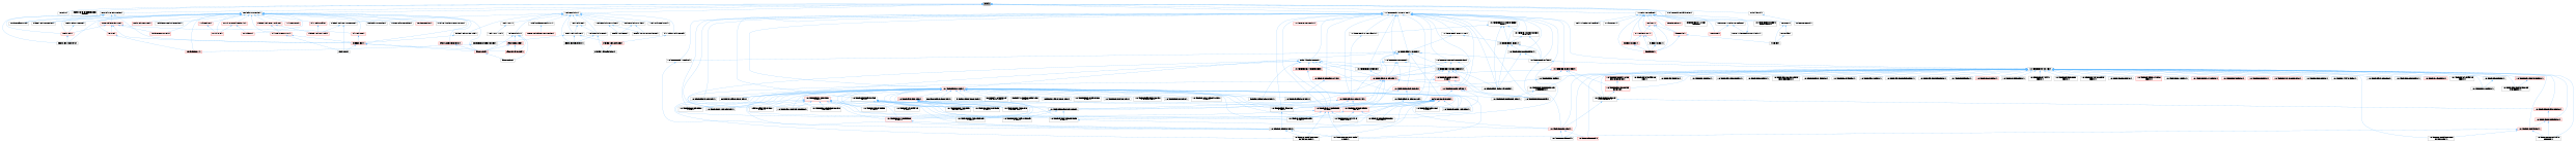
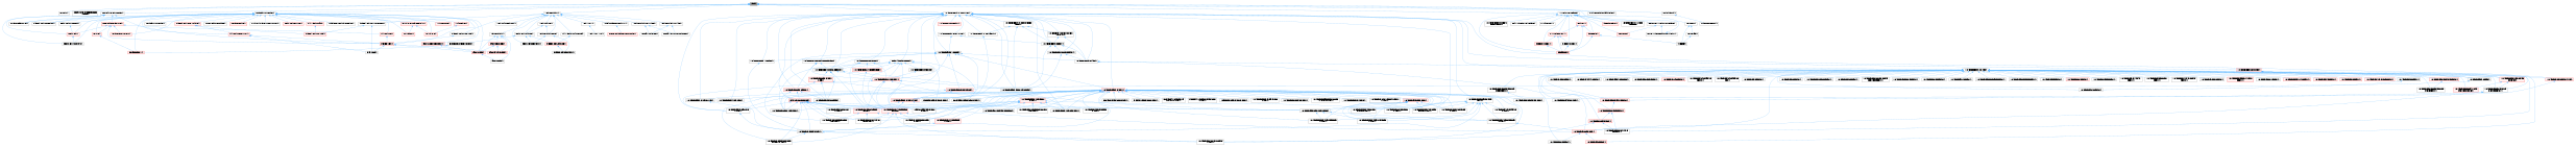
  digraph {
    node [color=grey40 fillcolor=white fontname=Helvetica fontsize=10 shape=box style=filled]
    edge [color=steelblue1 dir=back fontname=Helvetica fontsize=10 labelfontname=Helvetica labelfontsize=10 style=solid]
    n1 [color=gray40 fillcolor=grey60 fontcolor=black height=0.2 label="Find.h" width=0.4]
    n2 [height=0.2 label="Contains.h" width=0.4]
    n3 [height=0.2 label="IPlatformFileManagedStorage\lWrapper.h" width=0.4]
    n4 [height=0.2 label="MeshDescription.h" width=0.4]
    n5 [height=0.2 label="MovieSceneEntitySystemTypes.h" width=0.4]
    n6 [height=0.2 label="NumericTypeInterface.h" width=0.4]
    n7 [height=0.2 label="PerPlatformProperties.h" width=0.4]
    n8 [height=0.2 label="PerQualityLevelProperties.h" width=0.4]
    n9 [height=0.2 label="RuntimeSpatialHashGridHelper.h" width=0.4]
    n10 [height=0.2 label="ToolBuilderUtil.h" width=0.4]
    n11 [height=0.2 label="Transactor.h" width=0.4]
    n12 [height=0.2 label="HairDescription.h" width=0.4]
    n13 [height=0.2 label="MeshAttributePaintTool.h" width=0.4]
    n14 [height=0.2 label="MeshAttributes.h" width=0.4]
    n15 [height=0.2 label="MeshDescriptionBase.h" width=0.4]
    n16 [height=0.2 label="StaticMeshDescription.h" width=0.4]
    n17 [height=0.2 label="StaticMeshAttributes.h" width=0.4]
    n18 [height=0.2 label="MeshAutoUV.h" width=0.4]
    n19 [height=0.2 label="MeshDescriptionCommitter.h" width=0.4]
    n20 [height=0.2 label="MeshDescriptionProvider.h" width=0.4]
    n21 [height=0.2 label="ModelingObjectsCreationAPI.h" width=0.4]
    n22 [height=0.2 label="SkeletalMeshLODImporterData.h" width=0.4]
    n23 [height=0.2 label="SkeletalMeshSourceModel.h" width=0.4]
    n24 [height=0.2 label="SkinWeightsAttributesRef.h" width=0.4]
    n25 [height=0.2 label="EntityAllocationIterator.h" width=0.4]
    n26 [color=red fillcolor="#FFF0F0" height=0.2 label="MovieScenePreAnimatedState\lStorage.h" width=0.4]
    n27 [height=0.2 label="IMovieSceneTaskScheduler.h" width=0.4]
    n28 [height=0.2 label="MovieSceneEntityFactoryTemplates.h" width=0.4]
    n29 [height=0.2 label="MovieSceneEntityGrouping\lSystem.h" width=0.4]
    n30 [height=0.2 label="MovieSceneInterrogatedProperty\lInstantiator.h" width=0.4]
    n31 [height=0.2 label="MovieSceneComponentAccessors.h" width=0.4]
    n32 [height=0.2 label="MovieScenePartialProperties.h" width=0.4]
    n33 [color=red fillcolor="#FFF0F0" height=0.2 label="MovieScenePropertyRegistry.h" width=0.4]
    n34 [height=0.2 label="MovieSceneTrackInstanceSystem.h" width=0.4]
    n35 [height=0.2 label="IMovieSceneEntityProvider.h" width=0.4]
    n36 [color=red fillcolor="#FFF0F0" height=0.2 label="MovieSceneEntitySystemLinker.h" width=0.4]
    n37 [height=0.2 label="MovieSceneEntitySystemRunner.h" width=0.4]
    n38 [height=0.2 label="MovieSceneCachedEntityFilter\lResult.h" width=0.4]
    n39 [height=0.2 label="MovieSceneComponentPtr.h" width=0.4]
    n40 [height=0.2 label="MovieSceneComponentRegistry.h" width=0.4]
    n41 [height=0.2 label="MovieSceneEntityBuilder.h" width=0.4]
    n42 [height=0.2 label="MovieSceneEntityFactory.h" width=0.4]
    n43 [height=0.2 label="MovieSceneEntityFactoryTypes.h" width=0.4]
    n44 [height=0.2 label="MovieSceneEntityManager.h" width=0.4]
    n45 [height=0.2 label="MovieSceneEntityMutations.h" width=0.4]
    n46 [color=red fillcolor="#FFF0F0" height=0.2 label="MovieSceneEntitySystem.h" width=0.4]
    n47 [height=0.2 label="MovieSceneRootInstantiator\lSystem.h" width=0.4]
    n48 [height=0.2 label="MovieSceneEvalTimeSystem.h" width=0.4]
    n49 [height=0.2 label="MovieSceneEntitySystemDirected\lGraph.h" width=0.4]
    n50 [height=0.2 label="MovieSceneEntitySystemGraphs.h" width=0.4]
    n51 [height=0.2 label="MovieSceneMutualComponent\lInclusivity.h" width=0.4]
    n52 [color=red fillcolor="#FFF0F0" height=0.2 label="MovieSceneEvaluationField.h" width=0.4]
    n53 [color=red fillcolor="#FFF0F0" height=0.2 label="MovieSceneInterrogationLinker.h" width=0.4]
    n54 [color=red fillcolor="#FFF0F0" height=0.2 label="MovieSceneInterrogation.h" width=0.4]
    n55 [height=0.2 label="MovieSceneSystemTaskDependencies.h" width=0.4]
    n56 [color=red fillcolor="#FFF0F0" height=0.2 label="ISequencer.h" width=0.4]
    n57 [height=0.2 label="ISequencerNumericTypeInterface.h" width=0.4]
    n58 [height=0.2 label="MovieSceneSectionDetails\lCustomization.h" width=0.4]
    n59 [height=0.2 label="PerlinNoiseChannelInterface.h" width=0.4]
    n60 [height=0.2 label="SAudioTextBox.h" width=0.4]
    n61 [color=red fillcolor="#FFF0F0" height=0.2 label="SNumericEntryBox.h" width=0.4]
    n62 [color=red fillcolor="#FFF0F0" height=0.2 label="SRotatorInputBox.h" width=0.4]
    n63 [color=red fillcolor="#FFF0F0" height=0.2 label="SlateExtras.h" width=0.4]
    n64 [height=0.2 label="SVectorInputBox.h" width=0.4]
    n65 [color=red fillcolor="#FFF0F0" height=0.2 label="SSpinBox.h" width=0.4]
    n66 [color=red fillcolor="#FFF0F0" height=0.2 label="SlateBasics.h" width=0.4]
    n67 [color=red fillcolor="#FFF0F0" height=0.2 label="SlateSharedPCH.h" width=0.4]
    n68 [height=0.2 label="VariablePrecisionNumeric\lInterface.h" width=0.4]
    n69 [color=red fillcolor="#FFF0F0" height=0.2 label="GroomAsset.h" width=0.4]
    n70 [color=red fillcolor="#FFF0F0" height=0.2 label="LandscapeProxy.h" width=0.4]
    n71 [color=red fillcolor="#FFF0F0" height=0.2 label="SkeletalMesh.h" width=0.4]
    n72 [color=red fillcolor="#FFF0F0" height=0.2 label="AnimSequence.h" width=0.4]
    n73 [color=red fillcolor="#FFF0F0" height=0.2 label="AudioSettings.h" width=0.4]
    n74 [color=red fillcolor="#FFF0F0" height=0.2 label="SoundWave.h" width=0.4]
    n75 [color=red fillcolor="#FFF0F0" height=0.2 label="GroomAssetInterpolation.h" width=0.4]
    n76 [color=red fillcolor="#FFF0F0" height=0.2 label="LandscapeComponent.h" width=0.4]
    n77 [height=0.2 label="LandscapeGrassType.h" width=0.4]
    n78 [height=0.2 label="PerPlatformProperties.h" width=0.4]
    n79 [height=0.2 label="PropertyEditorTestObject.h" width=0.4]
    n80 [color=red fillcolor="#FFF0F0" height=0.2 label="RendererSettings.h" width=0.4]
    n81 [height=0.2 label="RuntimeVirtualTextureComponent.h" width=0.4]
    n82 [height=0.2 label="SkeletalMeshLODSettings.h" width=0.4]
    n83 [color=red fillcolor="#FFF0F0" height=0.2 label="SkeletalMeshVertexAttribute.h" width=0.4]
    n84 [color=red fillcolor="#FFF0F0" height=0.2 label="SkinnedAssetCommon.h" width=0.4]
    n85 [color=red fillcolor="#FFF0F0" height=0.2 label="SkinWeightProfile.h" width=0.4]
    n86 [color=red fillcolor="#FFF0F0" height=0.2 label="SkinnedAsset.h" width=0.4]
    n87 [color=red fillcolor="#FFF0F0" height=0.2 label="SoundClass.h" width=0.4]
    n88 [color=red fillcolor="#FFF0F0" height=0.2 label="SoundWaveLoadingBehavior.h" width=0.4]
    n89 [color=red fillcolor="#FFF0F0" height=0.2 label="StaticMesh.h" width=0.4]
    n90 [height=0.2 label="StaticMeshImportUtils.h" width=0.4]
    n91 [color=red fillcolor="#FFF0F0" height=0.2 label="StaticMeshResources.h" width=0.4]
    n92 [height=0.2 label="StaticMeshSourceData.h" width=0.4]
    n93 [color=red fillcolor="#FFF0F0" height=0.2 label="Texture.h" width=0.4]
    n94 [height=0.2 label="VariableFrameStrippingSettings.h" width=0.4]
    n95 [color=red fillcolor="#FFF0F0" height=0.2 label="StreamableRenderAsset.h" width=0.4]
    n96 [height=0.2 label="ProjectToTargetTool.h" width=0.4]
    n97 [height=0.2 label="UnrealEd.h" width=0.4]
    n98 [height=0.2 label="TransBuffer.h" width=0.4]
    n99 [height=0.2 label="GroomCache.h" width=0.4]
    n100 [color=red fillcolor="#FFF0F0" height=0.2 label="GroomBindingAsset.h" width=0.4]
    n101 [color=red fillcolor="#FFF0F0" height=0.2 label="GroomResources.h" width=0.4]
    n102 [height=0.2 label="SkeletalMeshDescription.h" width=0.4]
    n103 [height=0.2 label="LandscapeNaniteComponent.h" width=0.4]
    n104 [color=red fillcolor="#FFF0F0" height=0.2 label="SkeletalMeshAttributes.h" width=0.4]
    n105 [height=0.2 label="MeshAutoUVImpl.h" width=0.4]
    n106 [height=0.2 label="DataflowComponentToolTarget.h" width=0.4]
    n107 [height=0.2 label="DataflowToolTarget.h" width=0.4]
    n108 [color=red fillcolor="#FFF0F0" height=0.2 label="CreateMeshObjectTypeProperties.h" width=0.4]
    n109 [height=0.2 label="SkelImport.h" width=0.4]
    n110 [color=red fillcolor="#FFF0F0" height=0.2 label="SkeletalMeshLODModel.h" width=0.4]
    n111 [height=0.2 label="DoubleChannelEvaluatorSystem.h" width=0.4]
    n112 [height=0.2 label="FloatChannelEvaluatorSystem.h" width=0.4]
    n113 [color=red fillcolor="#FFF0F0" height=0.2 label="IMovieScenePreAnimatedStorage.h" width=0.4]
    n114 [color=red fillcolor="#FFF0F0" height=0.2 label="MovieSceneEntitySystemTask.h" width=0.4]
    n115 [height=0.2 label="MovieScenePropertyInstantiator.h" width=0.4]
    n116 [height=0.2 label="WeightAndEasingEvaluator\lSystem.h" width=0.4]
    n117 [height=0.2 label="MovieSceneComponentMaterial\lSystem.h" width=0.4]
    n118 [height=0.2 label="MovieSceneCustomPrimitive\lDataSystem.h" width=0.4]
    n119 [height=0.2 label="MovieSceneMaterialParameter\lCollectionSystem.h" width=0.4]
    n120 [height=0.2 label="MovieSceneMaterialParameter\lSystem.h" width=0.4]
    n121 [color=red fillcolor="#FFF0F0" height=0.2 label="MovieScenePreAnimatedState\lSystem.h" width=0.4]
    n122 [height=0.2 label="MovieSceneMaterialSystem.h" width=0.4]
    n123 [color=red fillcolor="#FFF0F0" height=0.2 label="MovieSceneOverlappingEntity\lTracker.h" width=0.4]
    n124 [color=red fillcolor="#FFF0F0" height=0.2 label="MovieScenePropertySystem\lTypes.h" width=0.4]
    n125 [color=red fillcolor="#FFF0F0" height=0.2 label="BuiltInComponentTypes.h" width=0.4]
    n126 [color=red fillcolor="#FFF0F0" height=0.2 label="MovieScenePropertyTrack.h" width=0.4]
    n127 [height=0.2 label="MovieSceneDoubleTrack.h" width=0.4]
    n128 [color=red fillcolor="#FFF0F0" height=0.2 label="MovieSceneFloatTrack.h" width=0.4]
    n129 [height=0.2 label="IMovieSceneEntityDecorator.h" width=0.4]
    n130 [height=0.2 label="MovieScene3DAttachSection.h" width=0.4]
    n131 [color=red fillcolor="#FFF0F0" height=0.2 label="MovieScene3DTransformSection.h" width=0.4]
    n132 [color=red fillcolor="#FFF0F0" height=0.2 label="MovieSceneParameterSection.h" width=0.4]
    n133 [height=0.2 label="MovieSceneCustomPrimitive\lDataTrack.h" width=0.4]
    n134 [color=red fillcolor="#FFF0F0" height=0.2 label="MovieSceneMaterialTrack.h" width=0.4]
-   n135 [height=0.2 label="MovieSceneMaterialParameter\lCollectionTrack.h" width=0.4]
    n136 [color=red fillcolor="#FFF0F0" height=0.2 label="MovieSceneAudioSection.h" width=0.4]
    n137 [height=0.2 label="MovieSceneBindingLifetime\lSection.h" width=0.4]
    n138 [height=0.2 label="MovieSceneBindingLifetime\lTrack.h" width=0.4]
    n139 [height=0.2 label="MovieSceneByteSection.h" width=0.4]
    n140 [height=0.2 label="MovieSceneCVarSection.h" width=0.4]
    n141 [height=0.2 label="MovieSceneCameraCutSection.h" width=0.4]
    n142 [color=red fillcolor="#FFF0F0" height=0.2 label="MovieSceneCameraShakeSection.h" width=0.4]
    n143 [height=0.2 label="MovieSceneCameraShakeSource\lShakeSection.h" width=0.4]
    n144 [height=0.2 label="MovieSceneCameraShakeSource\lTriggerSection.h" width=0.4]
    n145 [color=red fillcolor="#FFF0F0" height=0.2 label="MovieSceneChannelOverride\lContainer.h" width=0.4]
    n146 [color=red fillcolor="#FFF0F0" height=0.2 label="MovieSceneFloatPerlinNoise\lChannelContainer.h" width=0.4]
    n147 [height=0.2 label="MovieSceneSectionChannel\lOverrideRegistry.h" width=0.4]
    n148 [height=0.2 label="MovieSceneColorSection.h" width=0.4]
    n149 [height=0.2 label="MovieSceneComponentMaterial\lParameterSection.h" width=0.4]
    n150 [height=0.2 label="MovieSceneDataLayerSection.h" width=0.4]
    n151 [height=0.2 label="MovieSceneDoubleSection.h" width=0.4]
    n152 [height=0.2 label="MovieSceneEntityLedger.h" width=0.4]
    n153 [height=0.2 label="MovieSceneEnumSection.h" width=0.4]
    n154 [height=0.2 label="MovieSceneEventRepeaterSection.h" width=0.4]
    n155 [height=0.2 label="MovieSceneEventTriggerSection.h" width=0.4]
    n156 [height=0.2 label="MovieSceneFadeSection.h" width=0.4]
    n157 [height=0.2 label="MovieSceneFloatSection.h" width=0.4]
    n158 [height=0.2 label="MovieSceneSlomoSection.h" width=0.4]
    n159 [color=red fillcolor="#FFF0F0" height=0.2 label="MovieSceneHookSection.h" width=0.4]
    n160 [height=0.2 label="MovieSceneIntegerSection.h" width=0.4]
    n161 [height=0.2 label="MovieSceneLevelVisibility\lSection.h" width=0.4]
    n162 [height=0.2 label="MovieSceneObjectProperty\lSection.h" width=0.4]
    n163 [height=0.2 label="MovieScenePrimitiveMaterial\lSection.h" width=0.4]
    n164 [height=0.2 label="MovieSceneRotatorSection.h" width=0.4]
    n165 [color=red fillcolor="#FFF0F0" height=0.2 label="MovieSceneSkeletalAnimation\lSection.h" width=0.4]
    n166 [height=0.2 label="MovieSceneSpawnSection.h" width=0.4]
    n167 [color=red fillcolor="#FFF0F0" height=0.2 label="MovieSceneStitchAnimSection.h" width=0.4]
    n168 [color=red fillcolor="#FFF0F0" height=0.2 label="MovieSceneStringSection.h" width=0.4]
    n169 [color=red fillcolor="#FFF0F0" height=0.2 label="MovieSceneSubSection.h" width=0.4]
    n170 [color=red fillcolor="#FFF0F0" height=0.2 label="MovieSceneTimeWarpDecoration.h" width=0.4]
    n171 [height=0.2 label="MovieSceneVectorSection.h" width=0.4]
    n172 [height=0.2 label="MovieSceneVisibilitySection.h" width=0.4]
    n173 [height=0.2 label="MovieSceneBlenderSystemHelper.h" width=0.4]
    n174 [height=0.2 label="MovieScenePiecewiseBoolBlender\lSystem.h" width=0.4]
    n175 [height=0.2 label="MovieScenePiecewiseByteBlender\lSystem.h" width=0.4]
    n176 [height=0.2 label="MovieScenePiecewiseEnumBlender\lSystem.h" width=0.4]
    n177 [height=0.2 label="MovieSceneBindingLifetime\lSystem.h" width=0.4]
    n178 [height=0.2 label="MovieScenePiecewiseDouble\lBlenderSystem.h" width=0.4]
    n179 [height=0.2 label="MovieScenePiecewiseInteger\lBlenderSystem.h" width=0.4]
    n180 [height=0.2 label="MovieSceneQuaternionBlender\lSystem.h" width=0.4]
    n181 [color=red fillcolor="#FFF0F0" height=0.2 label="MovieSceneSequenceInstance.h" width=0.4]
    n182 [height=0.2 label="MovieSceneEvaluationHook\lSystem.h" width=0.4]
    n183 [height=0.2 label="MovieSceneCameraShakeSystem.h" width=0.4]
    n184 [height=0.2 label="BoolChannelEvaluatorSystem.h" width=0.4]
    n185 [height=0.2 label="ByteChannelEvaluatorSystem.h" width=0.4]
    n186 [height=0.2 label="DoublePerlinNoiseChannel\lEvaluatorSystem.h" width=0.4]
    n187 [height=0.2 label="FloatPerlinNoiseChannelEvaluator\lSystem.h" width=0.4]
    n188 [height=0.2 label="IntegerChannelEvaluatorSystem.h" width=0.4]
    n189 [height=0.2 label="MovieSceneBaseValueEvaluator\lSystem.h" width=0.4]
    n190 [color=red fillcolor="#FFF0F0" height=0.2 label="MovieSceneBlenderSystem.h" width=0.4]
    n191 [height=0.2 label="MovieSceneBoundObjectInstantiator.h" width=0.4]
    n192 [height=0.2 label="MovieSceneBoundSceneComponent\lInstantiator.h" width=0.4]
    n193 [height=0.2 label="MovieSceneConstraintSystem.h" width=0.4]
    n194 [height=0.2 label="MovieSceneDeferredComponent\lMovementSystem.h" width=0.4]
    n195 [color=red fillcolor="#FFF0F0" height=0.2 label="MovieSceneEntityInstantiator\lSystem.h" width=0.4]
    n196 [height=0.2 label="MovieSceneHierarchicalBias\lSystem.h" width=0.4]
    n197 [height=0.2 label="MovieSceneEventSystems.h" width=0.4]
    n198 [height=0.2 label="MovieSceneMotionVectorSimulation\lSystem.h" width=0.4]
    n199 [height=0.2 label="MovieScenePredictionSystem.h" width=0.4]
    n200 [height=0.2 label="FrameNumberDetailsCustomization.h" width=0.4]
    n1 -> n2
    n1 -> n3
    n1 -> n4
    n1 -> n5
    n1 -> n6
    n1 -> n7
    n1 -> n8
    n1 -> n9
    n1 -> n10
    n1 -> n11
    n4 -> n12
    n4 -> n13
    n4 -> n14
    n4 -> n15
    n4 -> n16
    n4 -> n17
    n4 -> n18
    n4 -> n19
    n4 -> n20
    n4 -> n21
    n4 -> n22
    n4 -> n23
    n4 -> n24
    n5 -> n25
    n5 -> n26
    n5 -> n27
    n5 -> n28
    n5 -> n29
    n5 -> n30
    n5 -> n31
    n5 -> n32
    n5 -> n33
    n5 -> n34
    n5 -> n35
    n5 -> n36
    n5 -> n37
    n5 -> n38
    n5 -> n39
    n5 -> n40
    n5 -> n41
    n5 -> n42
    n5 -> n43
    n5 -> n44
    n5 -> n45
    n5 -> n46
    n5 -> n47
    n5 -> n48
    n5 -> n49
    n5 -> n50
    n5 -> n51
    n5 -> n52
    n5 -> n53
    n5 -> n54
    n5 -> n55
    n6 -> n56
    n6 -> n57
    n6 -> n58
    n6 -> n59
    n6 -> n60
    n6 -> n61
    n6 -> n62
    n6 -> n63
    n6 -> n64
    n6 -> n65
    n6 -> n66
    n6 -> n67
    n6 -> n68
    n7 -> n69
    n7 -> n70
    n7 -> n71
    n7 -> n72
    n7 -> n73
    n7 -> n74
    n7 -> n75
    n7 -> n76
    n7 -> n77
    n7 -> n78
    n7 -> n79
    n7 -> n80
    n7 -> n81
    n7 -> n82
    n7 -> n83
    n7 -> n84
    n7 -> n85
    n7 -> n86
    n7 -> n87
    n7 -> n88
    n7 -> n89
    n7 -> n90
    n7 -> n91
    n7 -> n92
    n7 -> n93
    n7 -> n94
    n8 -> n71
    n8 -> n77
    n8 -> n82
    n8 -> n89
    n8 -> n90
    n8 -> n95
    n10 -> n96
    n11 -> n97
    n11 -> n98
    n12 -> n69
    n12 -> n99
    n12 -> n100
    n12 -> n101
    n14 -> n15
    n14 -> n17
    n15 -> n16
    n15 -> n102
    n17 -> n16
    n17 -> n103
    n17 -> n104
    n18 -> n105
    n19 -> n106
    n19 -> n107
    n20 -> n106
    n20 -> n107
    n21 -> n108
    n22 -> n109
    n22 -> n110
    n23 -> n71
    n24 -> n104
    n25 -> n26
    n25 -> n27
    n25 -> n31
    n25 -> n111
    n25 -> n112
    n25 -> n113
    n25 -> n114
    n25 -> n115
    n25 -> n116
    n26 -> n117
    n26 -> n118
    n26 -> n119
    n26 -> n120
    n26 -> n121
    n27 -> n114
    n29 -> n122
    n31 -> n28
    n31 -> n32
    n31 -> n114
    n31 -> n123
    n31 -> n124
    n33 -> n32
    n33 -> n115
    n33 -> n125
    n35 -> n126
    n35 -> n127
    n35 -> n128
    n35 -> n129
    n35 -> n130
    n35 -> n131
    n35 -> n132
    n35 -> n133
    n35 -> n134
-   n35 -> n135
    n35 -> n136
    n35 -> n137
    n35 -> n138
    n35 -> n139
    n35 -> n140
    n35 -> n141
    n35 -> n142
    n35 -> n143
    n35 -> n144
    n35 -> n145
    n35 -> n146
    n35 -> n147
    n35 -> n148
    n35 -> n149
    n35 -> n150
    n35 -> n151
    n35 -> n152
    n35 -> n153
    n35 -> n154
    n35 -> n155
    n35 -> n156
    n35 -> n157
    n35 -> n158
    n35 -> n159
    n35 -> n160
    n35 -> n161
    n35 -> n162
    n35 -> n163
    n35 -> n164
    n35 -> n165
    n35 -> n166
    n35 -> n167
    n35 -> n168
    n35 -> n169
    n35 -> n170
    n35 -> n171
    n35 -> n172
    n36 -> n26
    n36 -> n123
    n36 -> n173
    n37 -> n122
    n38 -> n122
    n38 -> n173
    n38 -> n174
    n38 -> n175
    n38 -> n176
    n38 -> n177
    n38 -> n178
    n38 -> n179
    n38 -> n180
    n39 -> n26
    n39 -> n31
    n39 -> n113
    n39 -> n114
    n40 -> n28
    n40 -> n41
    n41 -> n35
    n41 -> n126
    n42 -> n28
    n42 -> n40
    n42 -> n41
    n43 -> n42
    n43 -> n44
    n44 -> n31
    n44 -> n36
    n44 -> n41
    n44 -> n45
    n44 -> n46
    n44 -> n114
    n44 -> n125
    n44 -> n181
    n45 -> n122
    n46 -> n29
    n46 -> n34
    n46 -> n47
    n46 -> n48
    n46 -> n111
    n46 -> n112
    n46 -> n115
    n46 -> n116
    n46 -> n117
    n46 -> n118
    n46 -> n119
    n46 -> n120
    n46 -> n121
    n46 -> n122
    n46 -> n123
    n46 -> n174
    n46 -> n175
    n46 -> n176
    n46 -> n177
    n46 -> n178
    n46 -> n179
    n46 -> n180
    n46 -> n182
    n46 -> n183
    n46 -> n184
    n46 -> n185
    n46 -> n186
    n46 -> n187
    n46 -> n188
    n46 -> n189
    n46 -> n190
    n46 -> n191
    n46 -> n192
    n46 -> n193
    n46 -> n194
    n46 -> n195
    n46 -> n196
    n46 -> n197
    n46 -> n198
    n46 -> n199
    n49 -> n28
    n49 -> n42
    n49 -> n50
    n49 -> n51
    n50 -> n36
    n51 -> n41
    n51 -> n42
    n52 -> n53
    n52 -> n145
    n52 -> n147
    n52 -> n152
    n53 -> n199
    n55 -> n31
    n55 -> n33
    n55 -> n114
    n57 -> n56
    n57 -> n200
    n61 -> n62
    n61 -> n63
    n61 -> n64
    n62 -> n63
    n64 -> n63
    n65 -> n61
    n65 -> n63
    n65 -> n66
    n66 -> n63
    n66 -> n97
    n69 -> n99
    n71 -> n69
    n71 -> n100
    n71 -> n109
    n73 -> n74
    n75 -> n69
    n83 -> n84
    n83 -> n110
    n84 -> n71
    n84 -> n109
    n85 -> n110
    n86 -> n71
    n88 -> n74
    n88 -> n87
    n89 -> n90
    n92 -> n89
    n93 -> n70
    n95 -> n71
    n95 -> n76
    n95 -> n86
    n95 -> n89
    n95 -> n93
    n98 -> n97
    n101 -> n69
    n101 -> n100
    n103 -> n70
    n104 -> n102
    n113 -> n26
    n114 -> n26
    n114 -> n28
    n114 -> n29
    n114 -> n123
    n114 -> n173
    n121 -> n122
    n122 -> n117
    n122 -> n119
    n123 -> n30
    n123 -> n118
    n123 -> n120
    n124 -> n32
    n124 -> n33
    n124 -> n34
    n125 -> n26
    n125 -> n29
    n125 -> n30
    n125 -> n115
    n125 -> n116
    n125 -> n118
    n125 -> n119
    n125 -> n122
    n125 -> n123
    n125 -> n126
    n125 -> n173
    n125 -> n182
    n126 -> n127
    n126 -> n128
    n131 -> n132
    n132 -> n133
    n132 -> n134
    n134 -> n117
    n134 -> n133
-   n134 -> n135
    n142 -> n143
    n144 -> n183
-   n146 -> n145
+   n145 -> n146
    n145 -> n147
    n147 -> n126
    n147 -> n131
    n152 -> n181
    n157 -> n158
    n173 -> n174
    n173 -> n175
    n173 -> n176
    n174 -> n126
    n181 -> n36
    n181 -> n37
    n190 -> n173
    n190 -> n174
    n190 -> n175
    n190 -> n176
    n190 -> n178
    n190 -> n179
    n190 -> n180
    n195 -> n30
    n195 -> n34
    n195 -> n47
    n195 -> n115
    n195 -> n116
    n195 -> n120
    n195 -> n121
    n195 -> n191
    n195 -> n192
    n195 -> n196
    n200 -> n6
  }
